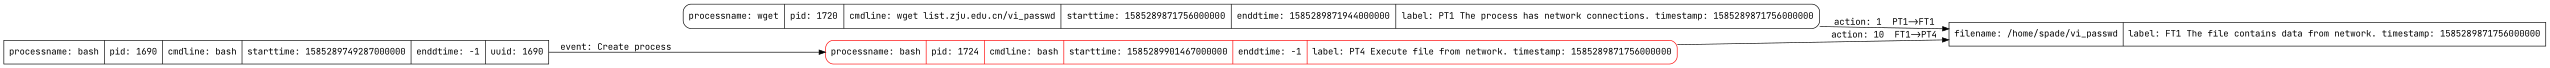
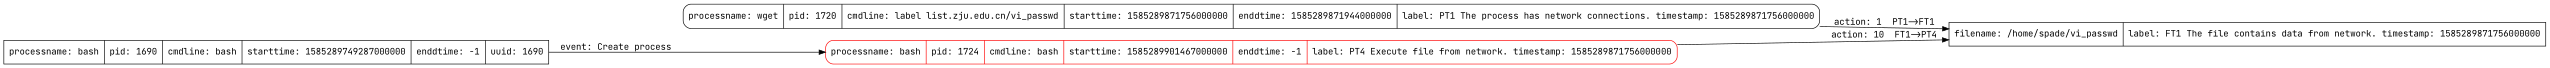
  digraph {
    rankdir=LR
    fontname="JetBrains Mono"
    node [shape=Mrecord fontname="JetBrains Mono"]
    edge [fontname="JetBrains Mono"]
    n1 [color=red label="{<head>processname: bash | pid: 1724 | cmdline: bash | starttime: 1585289901467000000 | enddtime: -1 | label: PT4 Execute file from network. timestamp: 1585289871756000000}"]
    n2 [label="{<head>filename: /home/spade/vi_passwd | label: FT1 The file contains data from network. timestamp: 1585289871756000000}" shape=record]
-   n3 [label="{<head>processname: wget | pid: 1720 | cmdline: wget list.zju.edu.cn/vi_passwd | starttime: 1585289871756000000 | enddtime: 1585289871944000000 | label: PT1 The process has network connections. timestamp: 1585289871756000000}"]
+   n3 [label="{<head>processname: wget | pid: 1720 | cmdline: label list.zju.edu.cn/vi_passwd | starttime: 1585289871756000000 | enddtime: 1585289871944000000 | label: PT1 The process has network connections. timestamp: 1585289871756000000}"]
    n4 [label="{<head>processname: bash | pid: 1690 | cmdline: bash | starttime: 1585289749287000000 | enddtime: -1 | uuid: 1690}" shape=record]
    n1 -> n2 [label="action: 10  FT1->PT4"]
    n3 -> n2 [label="action: 1  PT1->FT1"]
    n4 -> n1 [label="event: Create process"]
  }
